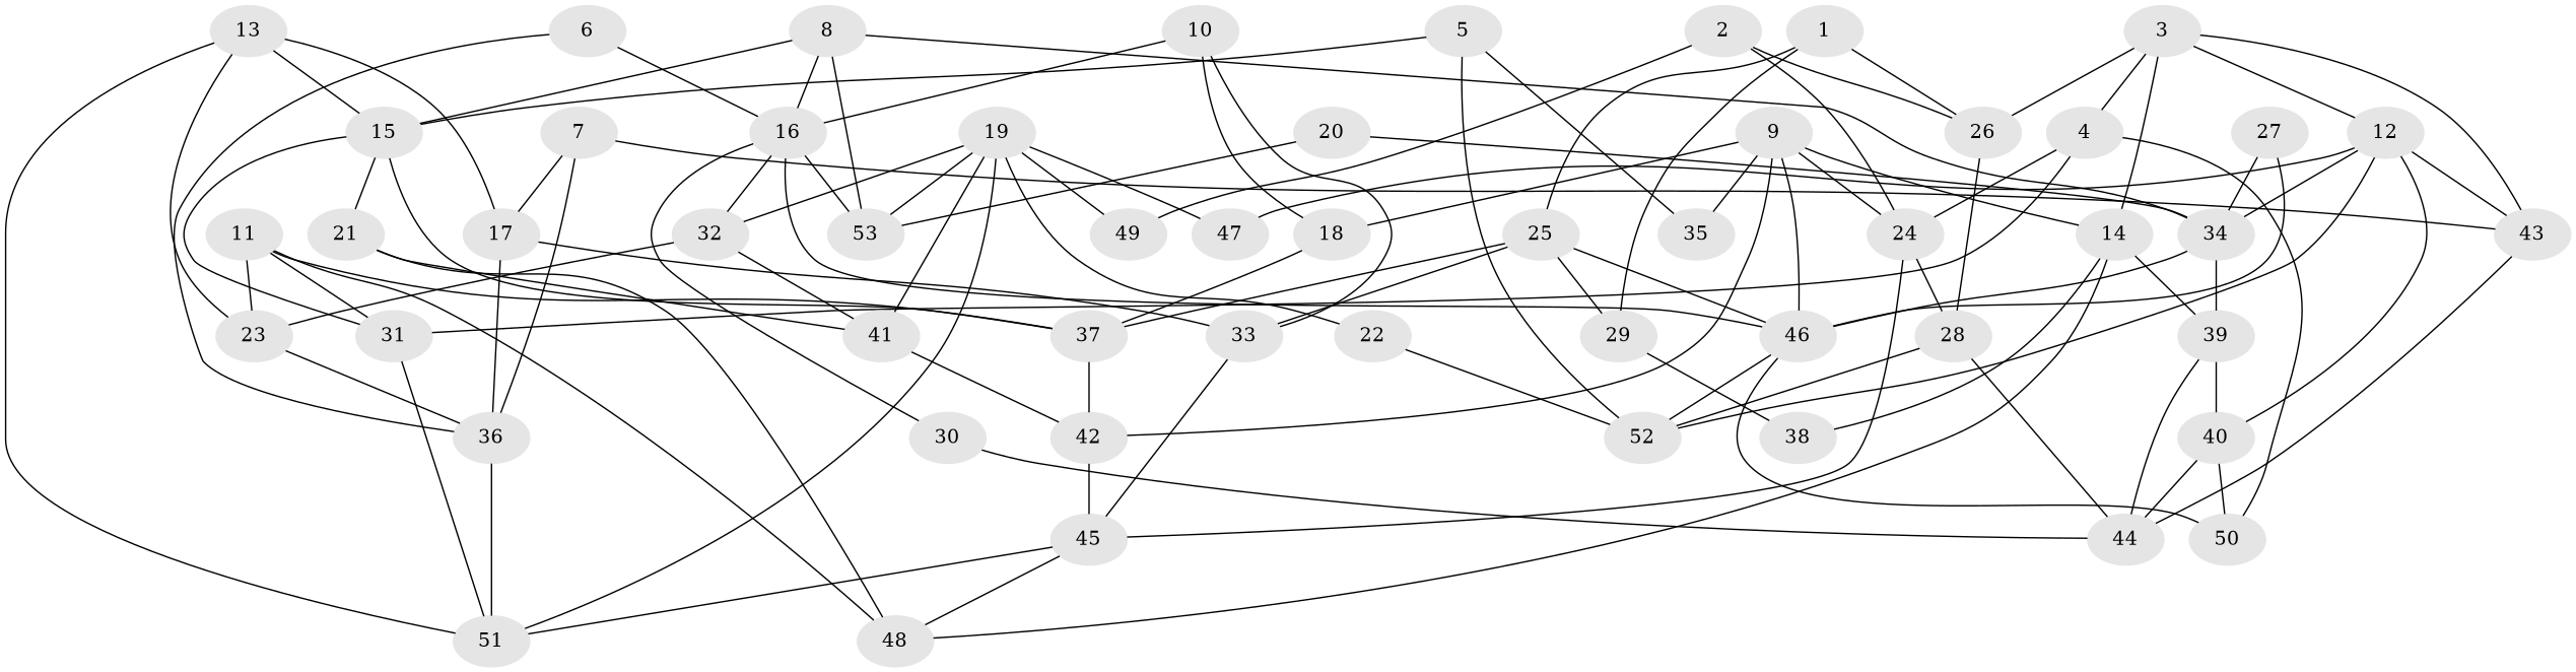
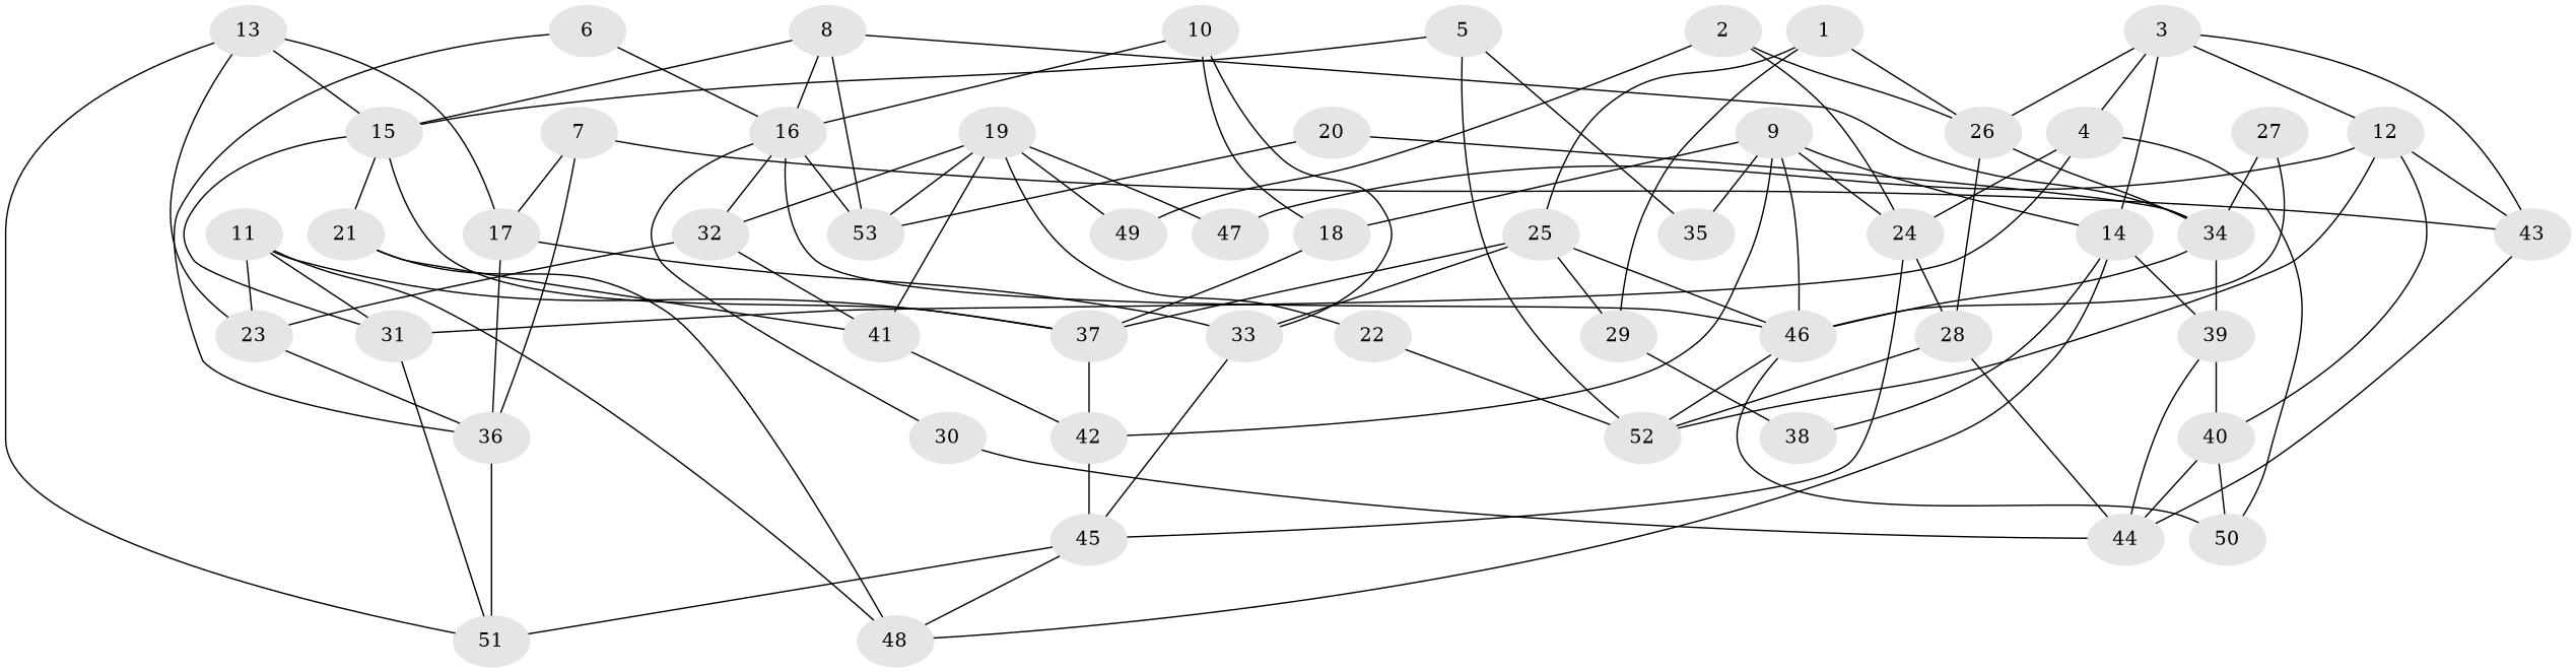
  graph {
    node [color=gray90 style=filled]
    1
    25
    26
    29
    46
    33
    37
    34
    28
    38
    2
    24
    49
    45
    3
    4
    12
    14
    43
    31
    50
    52
    40
    47
    48
    39
    44
    51
    5
    15
    35
    21
    6
    16
    36
    53
    30
    32
    7
    17
    8
    9
    18
    42
    10
    11
    23
    13
    41
    19
    22
    20
    27
    1 -- 25
    1 -- 26
    1 -- 29
    25 -- 29
    25 -- 46
    25 -- 33
    25 -- 37
-   12 -- 34
+   26 -- 34
    26 -- 28
    29 -- 38
    46 -- 50
    46 -- 52
    33 -- 45
    37 -- 42
    34 -- 46
    34 -- 39
    28 -- 52
    28 -- 44
    2 -- 26
    2 -- 24
    2 -- 49
    24 -- 28
    24 -- 45
    45 -- 48
    45 -- 51
    3 -- 26
    3 -- 4
    3 -- 12
    3 -- 14
    3 -- 43
    4 -- 24
    4 -- 31
    4 -- 50
    12 -- 43
    12 -- 52
    12 -- 40
    12 -- 47
    14 -- 38
    14 -- 48
    14 -- 39
    43 -- 44
    31 -- 51
    40 -- 50
    40 -- 44
    39 -- 40
    39 -- 44
    5 -- 52
    5 -- 15
    5 -- 35
    15 -- 37
    15 -- 31
    15 -- 21
    21 -- 48
    21 -- 41
    6 -- 16
    6 -- 36
    16 -- 46
    16 -- 53
    16 -- 30
    16 -- 32
    36 -- 51
    30 -- 44
    32 -- 23
    32 -- 41
    7 -- 43
    7 -- 36
    7 -- 17
    17 -- 33
    17 -- 36
    8 -- 34
    8 -- 15
    8 -- 16
    8 -- 53
    9 -- 46
    9 -- 24
    9 -- 14
    9 -- 35
    9 -- 18
    9 -- 42
    18 -- 37
    42 -- 45
    10 -- 33
    10 -- 16
    10 -- 18
    11 -- 37
    11 -- 31
    11 -- 48
    11 -- 23
    23 -- 36
    13 -- 51
    13 -- 15
    13 -- 17
    13 -- 23
    41 -- 42
    19 -- 49
    19 -- 47
-   19 -- 51
    19 -- 53
    19 -- 32
    19 -- 41
    19 -- 22
    22 -- 52
    20 -- 34
    20 -- 53
    27 -- 46
    27 -- 34
  }
